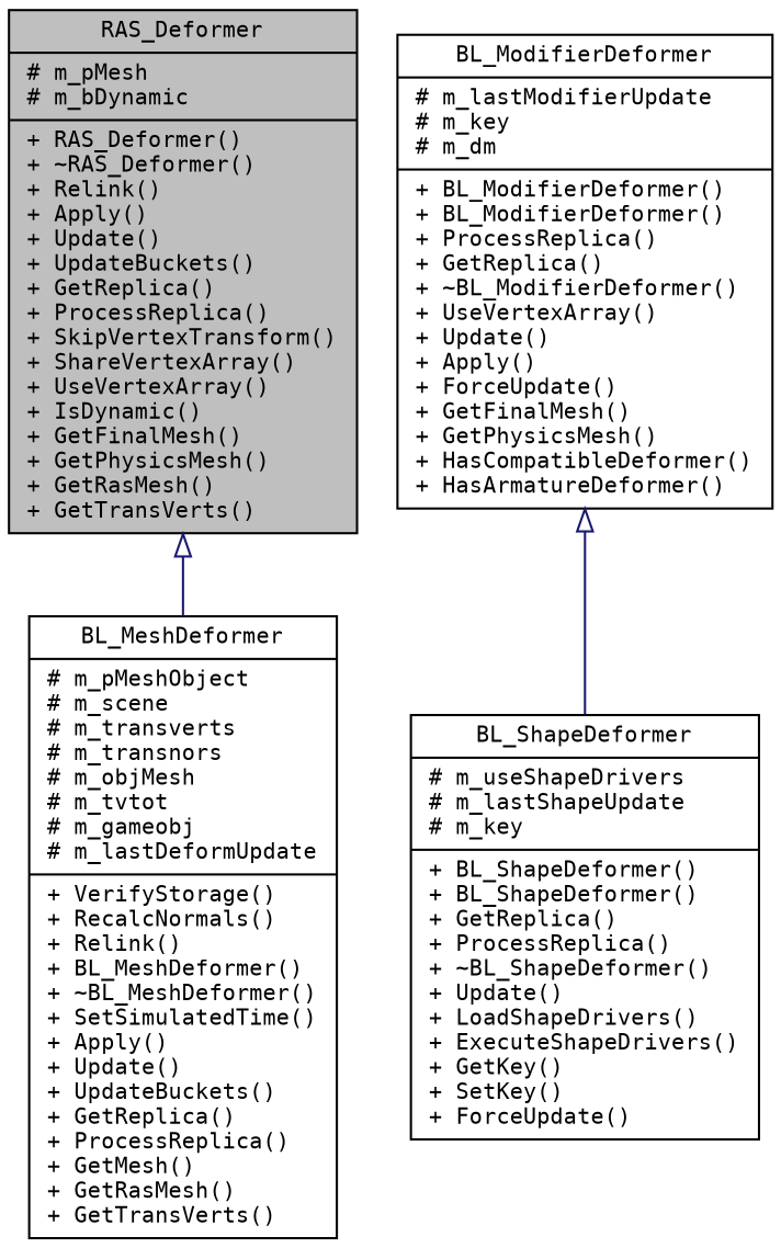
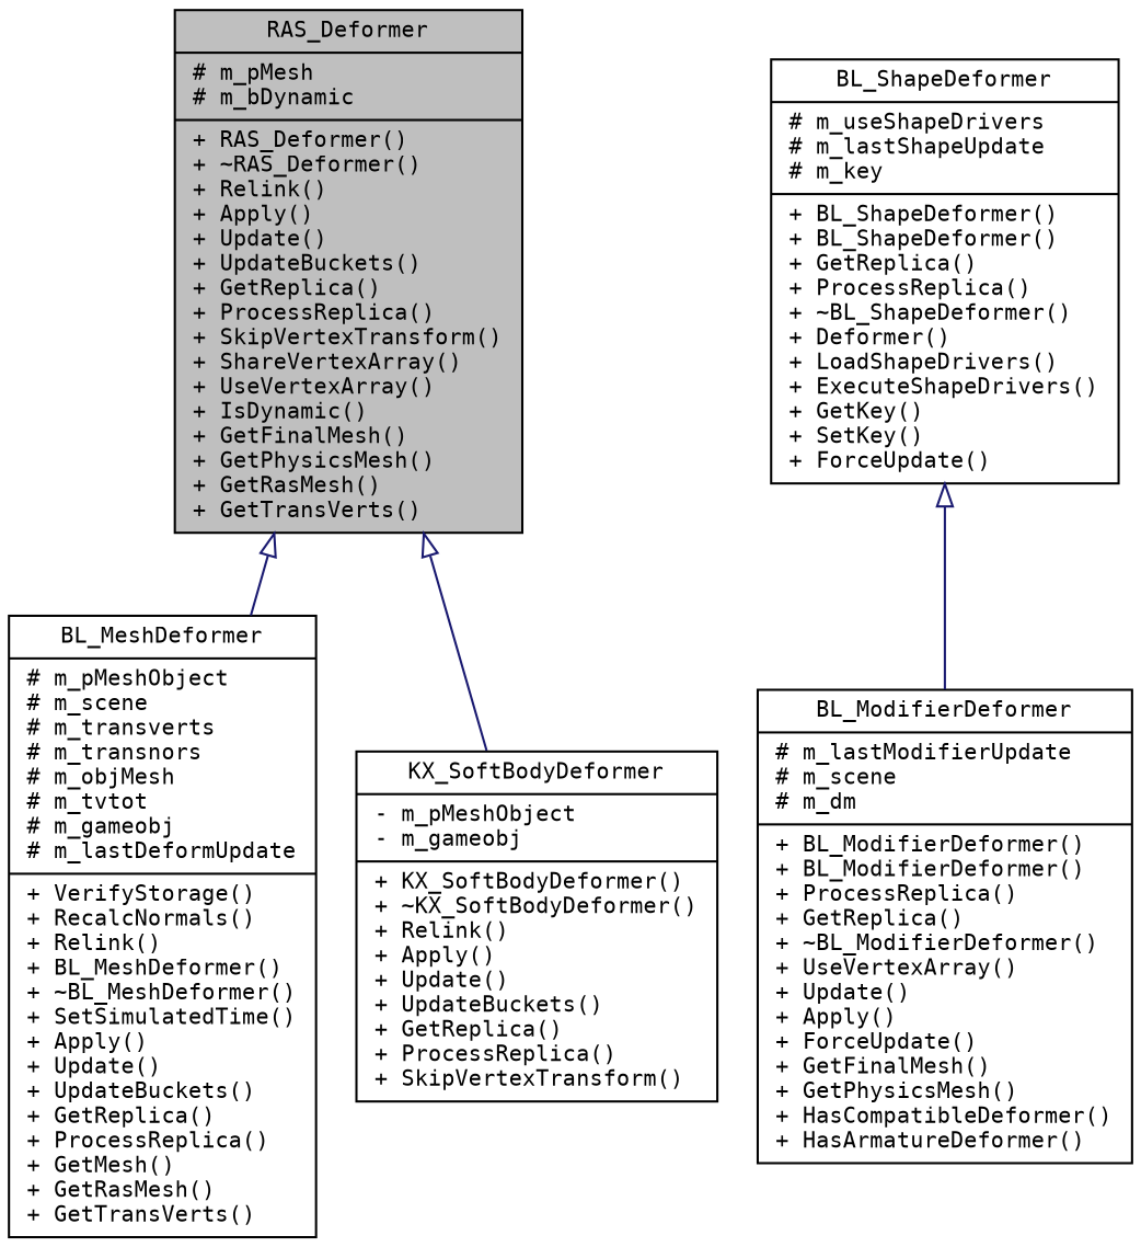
  digraph {
    fontname="DejaVu Sans Mono"
    node [color=black fillcolor=white fontname="DejaVu Sans Mono" fontsize=10 shape=record style=filled]
    edge [arrowtail=empty color=midnightblue dir=back fontname="DejaVu Sans Mono" fontsize=10 labelfontname=Helvetica labelfontsize=10 style=solid]
    n1 [fillcolor=grey75 fontcolor=black height=0.2 label="{RAS_Deformer\n|# m_pMesh\l# m_bDynamic\l|+ RAS_Deformer()\l+ ~RAS_Deformer()\l+ Relink()\l+ Apply()\l+ Update()\l+ UpdateBuckets()\l+ GetReplica()\l+ ProcessReplica()\l+ SkipVertexTransform()\l+ ShareVertexArray()\l+ UseVertexArray()\l+ IsDynamic()\l+ GetFinalMesh()\l+ GetPhysicsMesh()\l+ GetRasMesh()\l+ GetTransVerts()\l}" width=0.4]
    n2 [height=0.2 label="{BL_MeshDeformer\n|# m_pMeshObject\l# m_scene\l# m_transverts\l# m_transnors\l# m_objMesh\l# m_tvtot\l# m_gameobj\l# m_lastDeformUpdate\l|+ VerifyStorage()\l+ RecalcNormals()\l+ Relink()\l+ BL_MeshDeformer()\l+ ~BL_MeshDeformer()\l+ SetSimulatedTime()\l+ Apply()\l+ Update()\l+ UpdateBuckets()\l+ GetReplica()\l+ ProcessReplica()\l+ GetMesh()\l+ GetRasMesh()\l+ GetTransVerts()\l}" width=0.4]
-   n4 [height=0.2 label="{BL_ShapeDeformer\n|# m_useShapeDrivers\l# m_lastShapeUpdate\l# m_key\l|+ BL_ShapeDeformer()\l+ BL_ShapeDeformer()\l+ GetReplica()\l+ ProcessReplica()\l+ ~BL_ShapeDeformer()\l+ Update()\l+ LoadShapeDrivers()\l+ ExecuteShapeDrivers()\l+ GetKey()\l+ SetKey()\l+ ForceUpdate()\l}" width=0.4]
-   n5 [height=0.2 label="{BL_ModifierDeformer\n|# m_lastModifierUpdate\l# m_key\l# m_dm\l|+ BL_ModifierDeformer()\l+ BL_ModifierDeformer()\l+ ProcessReplica()\l+ GetReplica()\l+ ~BL_ModifierDeformer()\l+ UseVertexArray()\l+ Update()\l+ Apply()\l+ ForceUpdate()\l+ GetFinalMesh()\l+ GetPhysicsMesh()\l+ HasCompatibleDeformer()\l+ HasArmatureDeformer()\l}" width=0.4]
+   n3 [height=0.2 label="{KX_SoftBodyDeformer\n|- m_pMeshObject\l- m_gameobj\l|+ KX_SoftBodyDeformer()\l+ ~KX_SoftBodyDeformer()\l+ Relink()\l+ Apply()\l+ Update()\l+ UpdateBuckets()\l+ GetReplica()\l+ ProcessReplica()\l+ SkipVertexTransform()\l}" width=0.4]
+   n4 [height=0.2 label="{BL_ShapeDeformer\n|# m_useShapeDrivers\l# m_lastShapeUpdate\l# m_key\l|+ BL_ShapeDeformer()\l+ BL_ShapeDeformer()\l+ GetReplica()\l+ ProcessReplica()\l+ ~BL_ShapeDeformer()\l+ Deformer()\l+ LoadShapeDrivers()\l+ ExecuteShapeDrivers()\l+ GetKey()\l+ SetKey()\l+ ForceUpdate()\l}" width=0.4]
+   n5 [height=0.2 label="{BL_ModifierDeformer\n|# m_lastModifierUpdate\l# m_scene\l# m_dm\l|+ BL_ModifierDeformer()\l+ BL_ModifierDeformer()\l+ ProcessReplica()\l+ GetReplica()\l+ ~BL_ModifierDeformer()\l+ UseVertexArray()\l+ Update()\l+ Apply()\l+ ForceUpdate()\l+ GetFinalMesh()\l+ GetPhysicsMesh()\l+ HasCompatibleDeformer()\l+ HasArmatureDeformer()\l}" width=0.4]
    n1 -> n2
-   n5 -> n4
+   n1 -> n3
+   n4 -> n5
  }
